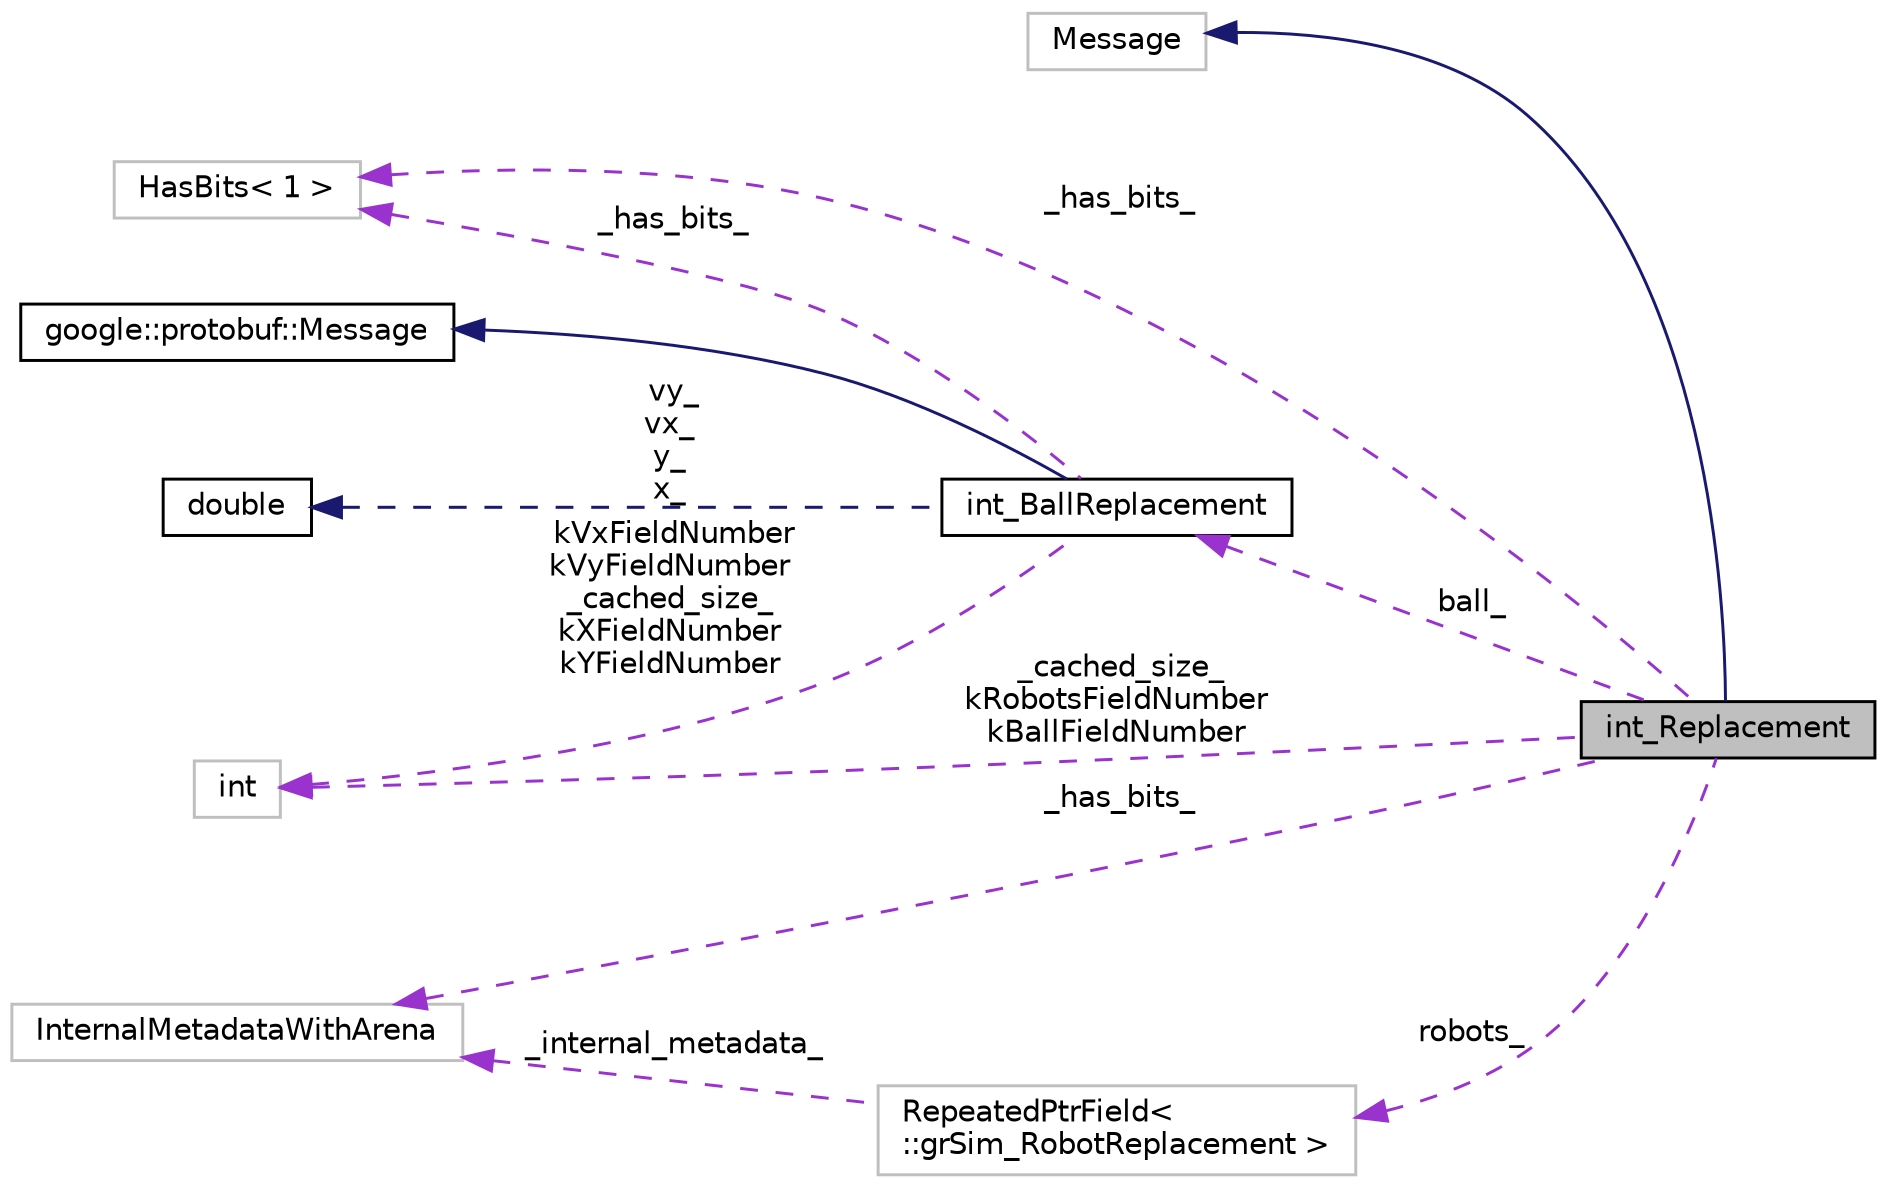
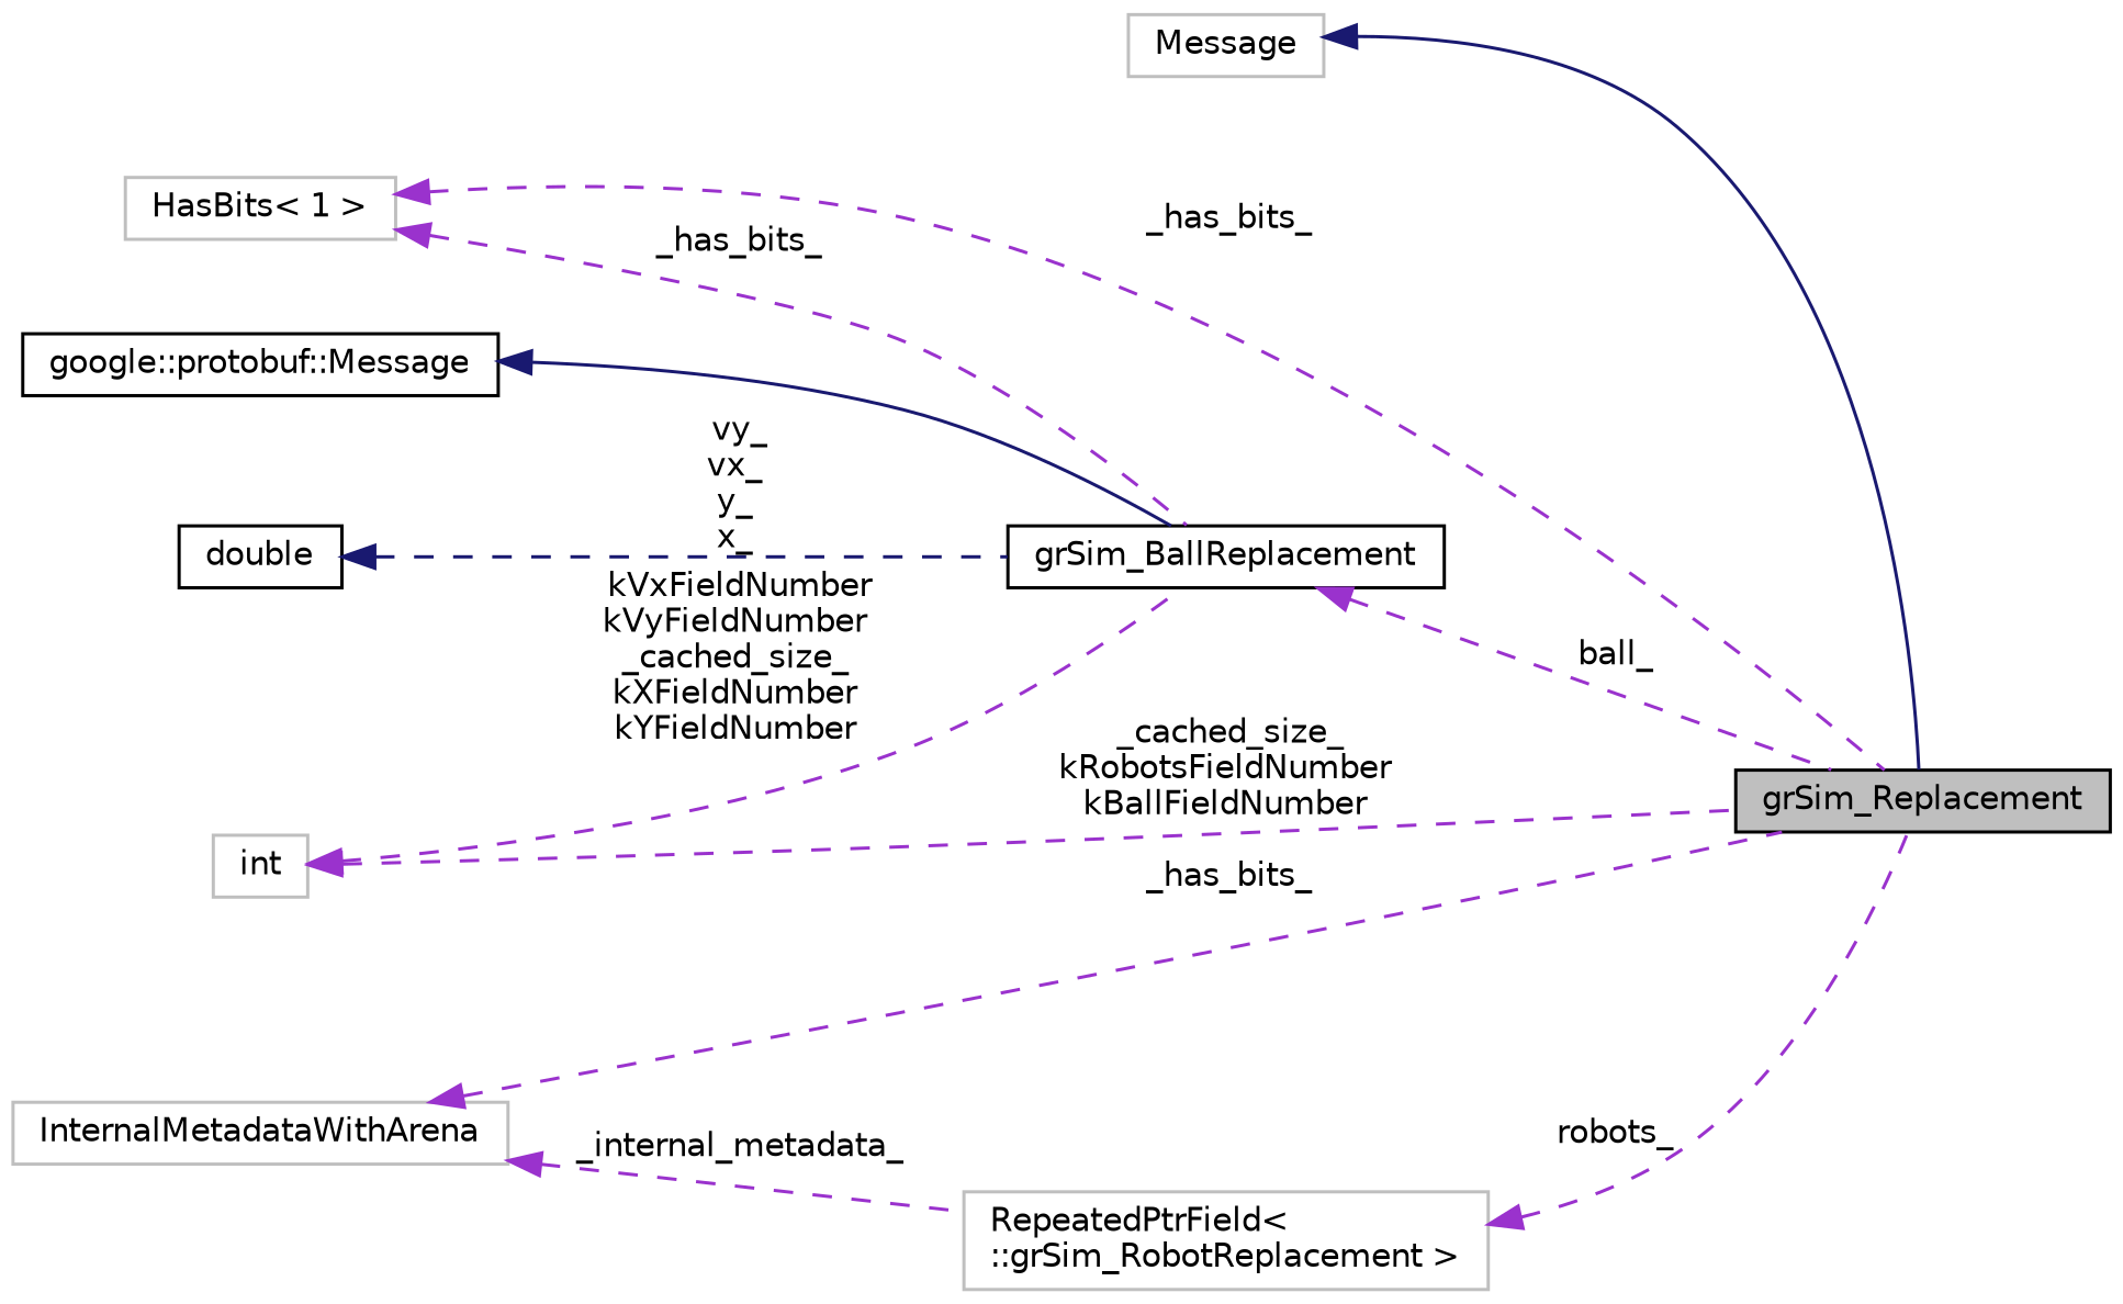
  digraph {
    rankdir=LR
    node [color=grey75 fillcolor=white fontname=Helvetica fontsize=10 shape=record style=filled]
    edge [color=darkorchid3 dir=back fontname=Helvetica fontsize=10 labelfontname=Helvetica labelfontsize=10 style=dashed]
-   n1 [color=black fillcolor=grey75 fontcolor=black height=0.2 label=int_Replacement width=0.4]
+   n1 [color=black fillcolor=grey75 fontcolor=black height=0.2 label=grSim_Replacement width=0.4]
    n2 [height=0.2 label=Message width=0.4]
    n3 [height=0.2 label="HasBits\< 1 \>" width=0.4]
-   n4 [color=black height=0.2 label=int_BallReplacement width=0.4]
+   n4 [color=black height=0.2 label=grSim_BallReplacement width=0.4]
    n5 [height=0.2 label=InternalMetadataWithArena width=0.4]
    n6 [height=0.2 label="RepeatedPtrField\< \l::grSim_RobotReplacement \>" width=0.4]
    n7 [color=black height=0.2 label="google::protobuf::Message" width=0.4]
    n8 [color=black height=0.2 label=double width=0.4]
    n9 [height=0.2 label=int width=0.4]
    n2 -> n1 [color=midnightblue style=solid]
    n3 -> n1 [label=" _has_bits_"]
    n3 -> n4 [label=" _has_bits_"]
    n4 -> n1 [label=" ball_"]
    n5 -> n1 [label=" _has_bits_"]
    n5 -> n6 [label=" _internal_metadata_"]
    n6 -> n1 [label=" robots_"]
    n7 -> n4 [color=midnightblue style=solid]
    n8 -> n4 [color=midnightblue label=" vy_\nvx_\ny_\nx_"]
    n9 -> n1 [label=" _cached_size_\nkRobotsFieldNumber\nkBallFieldNumber"]
    n9 -> n4 [label=" kVxFieldNumber\nkVyFieldNumber\n_cached_size_\nkXFieldNumber\nkYFieldNumber"]
  }
